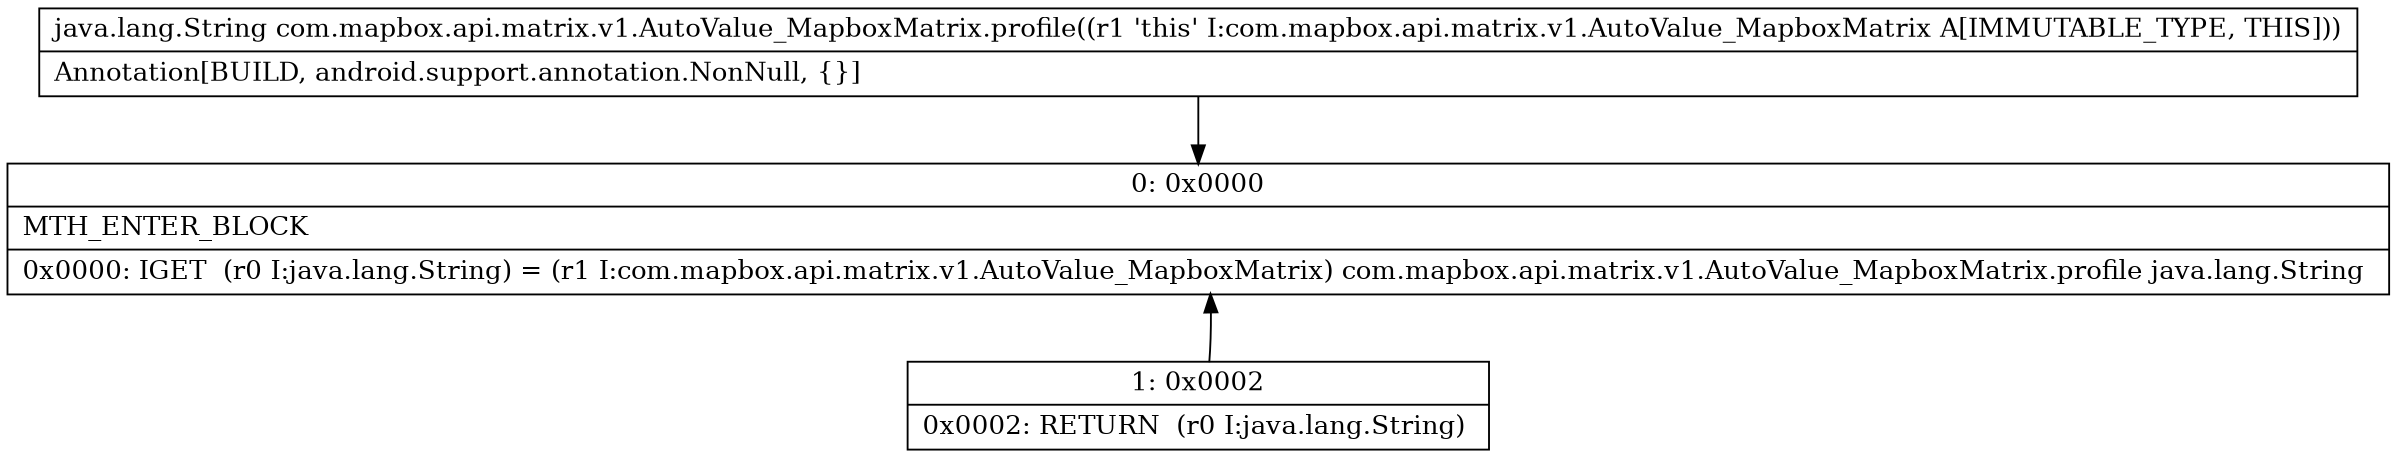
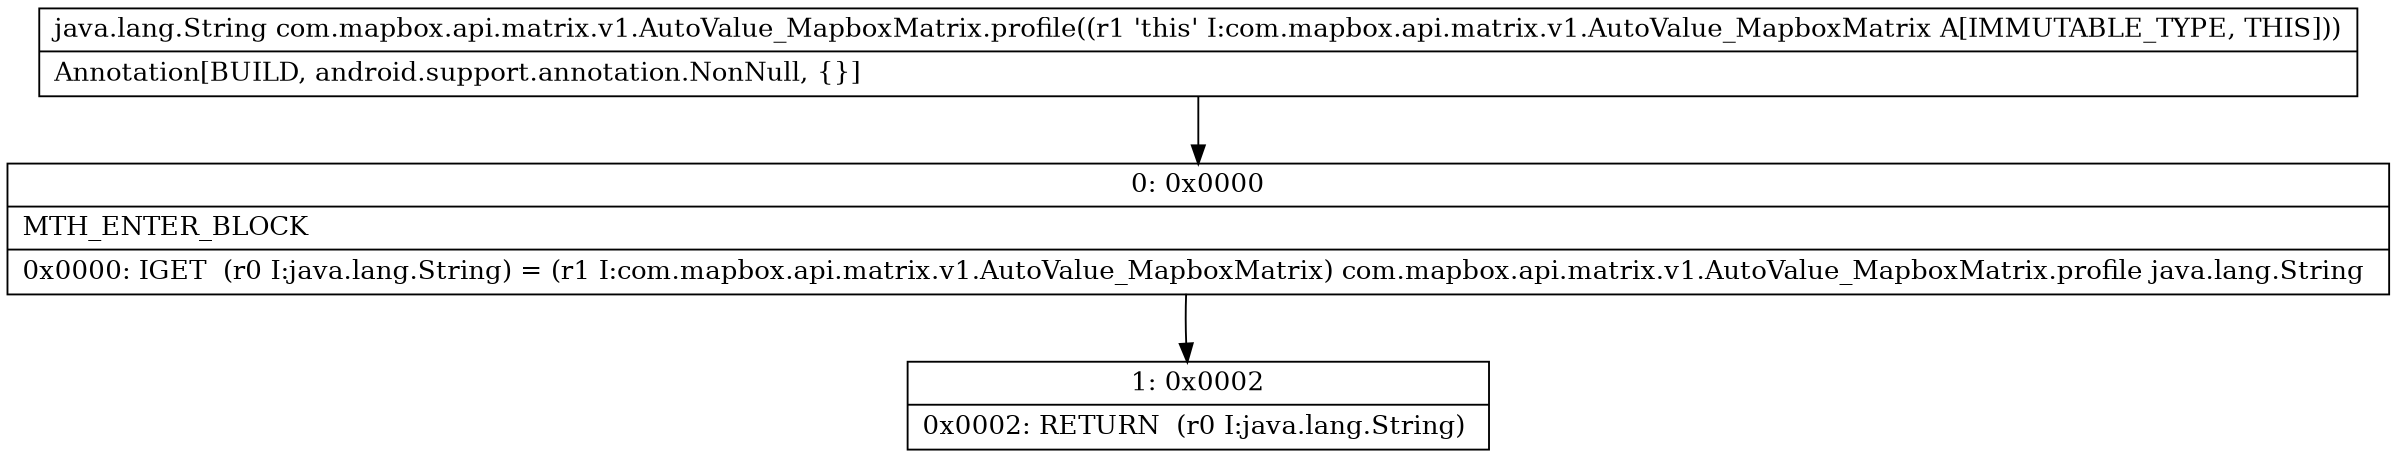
  digraph {
    node [shape=record]
    n1 [label="{0\:\ 0x0000|MTH_ENTER_BLOCK\l|0x0000: IGET  (r0 I:java.lang.String) = (r1 I:com.mapbox.api.matrix.v1.AutoValue_MapboxMatrix) com.mapbox.api.matrix.v1.AutoValue_MapboxMatrix.profile java.lang.String \l}"]
    n2 [label="{1\:\ 0x0002|0x0002: RETURN  (r0 I:java.lang.String) \l}"]
    n3 [label="{java.lang.String com.mapbox.api.matrix.v1.AutoValue_MapboxMatrix.profile((r1 'this' I:com.mapbox.api.matrix.v1.AutoValue_MapboxMatrix A[IMMUTABLE_TYPE, THIS]))  | Annotation[BUILD, android.support.annotation.NonNull, \{\}]\l}"]
-   n2 -> n1
+   n1 -> n2
    n3 -> n1
  }
